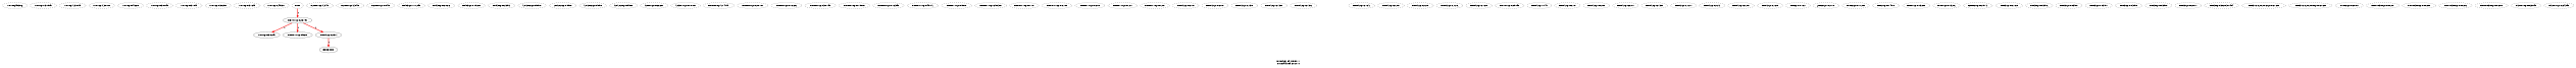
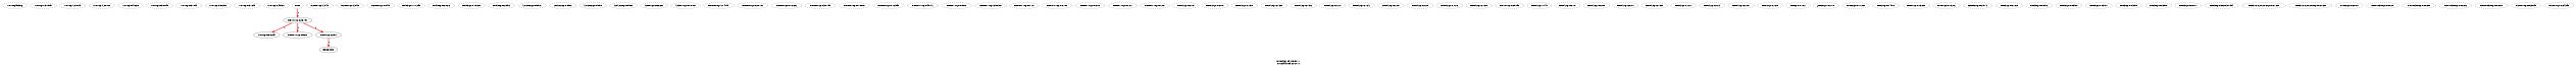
  digraph {
    label="Number of trees: 1\nNormalized cost: 0"
    node [style=dashed]
    edge [color=red penwidth=3]
    n1 [label=WT1_splicing]
    n2 [label="WT1_p.V379fs"]
    n3 [label="WT1_p.S381fs"]
    n4 [label="WT1_p.S381X"]
    n5 [label="WT1_p.R462P"]
    n6 [label="WT1_p.R380fs"]
    n7 [label="WT1_p.R370fs"]
    n8 [label="WT1_p.R369X"]
    n9 [label="WT1_p.P372fs"]
    n10 [label="WT1_p.C453Y"]
    n11 [label="WT1_p.A382fs" style=""]
    n12 [label="U2AF1_p.S34Y"]
    n13 [label="U2AF1_p.S34F"]
    n14 [label="U2AF1_p.Q84R"]
    n15 [label="TP53_p.V172fs"]
    n16 [label="TP53_p.R202C"]
    n17 [label="TP53_p.Q192X"]
    n18 [label="TP53_p.N235S"]
    n19 [label="SRSF2_p.R95H"]
    n20 [label="SRSF2_p.P95R"]
    n21 [label="SRSF2_p.P95L"]
    n22 [label="SRSF2_p.P95H"]
    n23 [label="SFB1_p.K666N"]
    n24 [label="SF3B1_p.K700E"]
    n25 [label=Root]
    n26 [label="NPM1_p.L287fs" style=""]
    n27 [label="PTPN11_p.T52N" style=""]
    n28 [label="NRAS_p.G13V" style=""]
    n29 [label="RUNX1_p.S141fs"]
    n30 [label="RUNX1_p.R201Q"]
    n31 [label="RUNX1_p.R166G"]
    n32 [label="RUNX1_p.P301fs"]
    n33 [label="RUNX1_p.D198N"]
    n34 [label="RUNX1_p.D123fs"]
    n35 [label="PTPN11_p.P491S"]
    n36 [label="PTPN11_p.N58D"]
    n37 [label="PTPN11_p.G503A"]
    n38 [label="PTPN11_p.F71L"]
    n39 [label="PTPN11_p.D61H"]
    n40 [label="PTPN11_p.D61A"]
    n41 [label="PTPN11_p.A72V"]
    n42 [label="PTPN11_p.A72T"]
    n43 [label="NRAS_p.Q61K"]
    n44 [label="NRAS_p.Q61H"]
    n45 [label="FLT3-ITD" style=""]
    n46 [label="NRAS_p.G13R"]
    n47 [label="NRAS_p.G13D"]
    n48 [label="NRAS_p.G13C"]
+   n49 [label="NRAS_p.G12V"]
    n50 [label="NRAS_p.G12S"]
    n51 [label="NRAS_p.G12R"]
    n52 [label="NRAS_p.G12D"]
    n53 [label="NRAS_p.G12C"]
    n54 [label="NRAS_p.G12A"]
    n55 [label="NPM1_p.R291fs"]
    n56 [label="KRAS_p.V14I"]
    n57 [label="KRAS_p.Q61L"]
    n58 [label="KRAS_p.Q61H"]
    n59 [label="KRAS_p.G60V"]
    n60 [label="KRAS_p.G13D"]
    n61 [label="KRAS_p.G12V"]
    n62 [label="KRAS_p.G12S"]
    n63 [label="KRAS_p.G12D"]
    n64 [label="KRAS_p.G12A"]
    n65 [label="KIT_p.D816V"]
    n66 [label="JAK2_p.V617F"]
    n67 [label="IDH2_p.R172K"]
    n68 [label="IDH2_p.R140Q"]
    n69 [label="IDH1_p.R132H"]
    n70 [label="IDH1_p.R132C"]
    n71 [label="GATA2_p.N297S"]
    n72 [label="FLT3_p.N676K"]
    n73 [label="FLT3_p.D839G"]
    n74 [label="FLT3_p.D835Y"]
    n75 [label="FLT3_p.D835V"]
    n76 [label="FLT3_p.D835E"]
    n77 [label="FLT3_p.D835A"]
    n78 [label="FLT3_p.A680V"]
    n79 [label="FLT3_p.836_837del"]
    n80 [label="FLT3_c.C2028G_p.N676K"]
    n81 [label="FLT3_c.C2028A_p.N676K"]
    n82 [label="EZH2_p.H680Y"]
    n83 [label="DNMT3A_p.R882P"]
    n84 [label="DNMT3A_p.R882H"]
    n85 [label="DNMT3A_p.R882C"]
    n86 [label="DNMT3A_p.F868L"]
    n87 [label="ASXL1_p.H630fs"]
    n88 [label="ASXL1_p.G642fs"]
    n25 -> n26 [label=1]
    n26 -> n11 [label=1]
    n26 -> n27 [label=1]
    n26 -> n28 [label=1]
    n28 -> n45 [label=1]
  }
